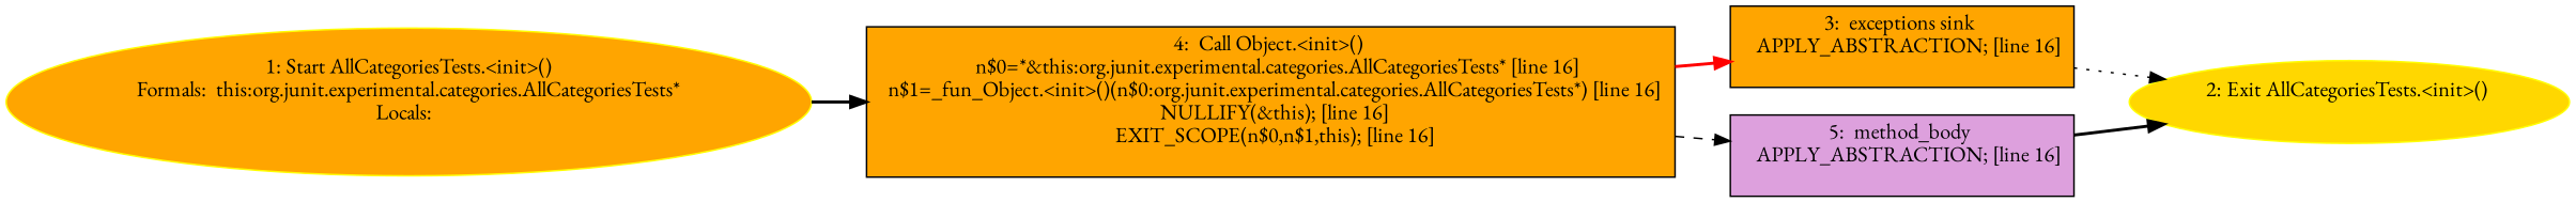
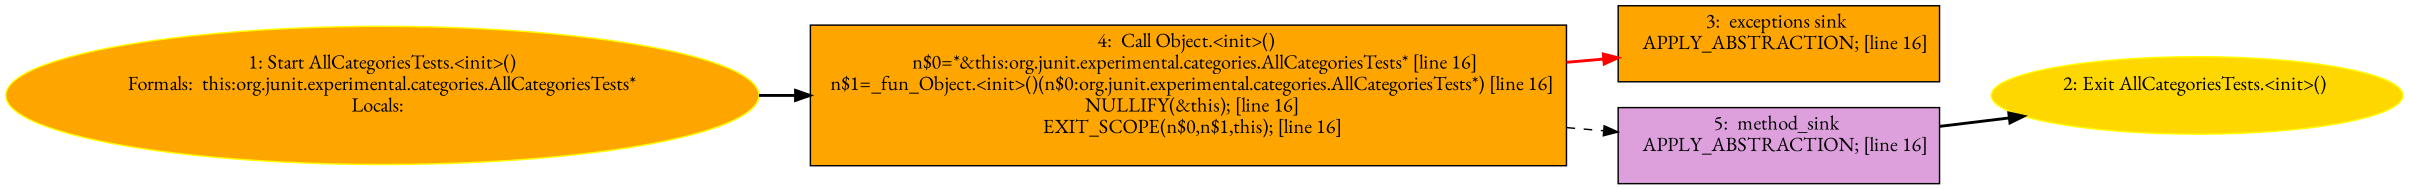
  digraph {
    fontname="EB Garamond"
    rankdir=LR
    node [fillcolor=orange fontname="EB Garamond" style=filled shape=box]
    edge [fontname="EB Garamond" style=bold]
    n1 [color=yellow label="1: Start AllCategoriesTests.<init>()\nFormals:  this:org.junit.experimental.categories.AllCategoriesTests*\nLocals:  \n  " shape=""]
    n2 [label="4:  Call Object.<init>() \n   n$0=*&this:org.junit.experimental.categories.AllCategoriesTests* [line 16]\n  n$1=_fun_Object.<init>()(n$0:org.junit.experimental.categories.AllCategoriesTests*) [line 16]\n  NULLIFY(&this); [line 16]\n  EXIT_SCOPE(n$0,n$1,this); [line 16]\n "]
    n3 [label="3:  exceptions sink \n   APPLY_ABSTRACTION; [line 16]\n "]
-   n4 [fillcolor=plum label="5:  method_body \n   APPLY_ABSTRACTION; [line 16]\n "]
+   n4 [fillcolor=plum label="5:  method_sink \n   APPLY_ABSTRACTION; [line 16]\n "]
    n5 [color=yellow fillcolor=gold label="2: Exit AllCategoriesTests.<init>() \n  " shape=""]
    n1 -> n2
    n2 -> n3 [color=red]
    n2 -> n4 [style=dashed]
-   n3 -> n5 [style=dotted]
    n4 -> n5
  }
